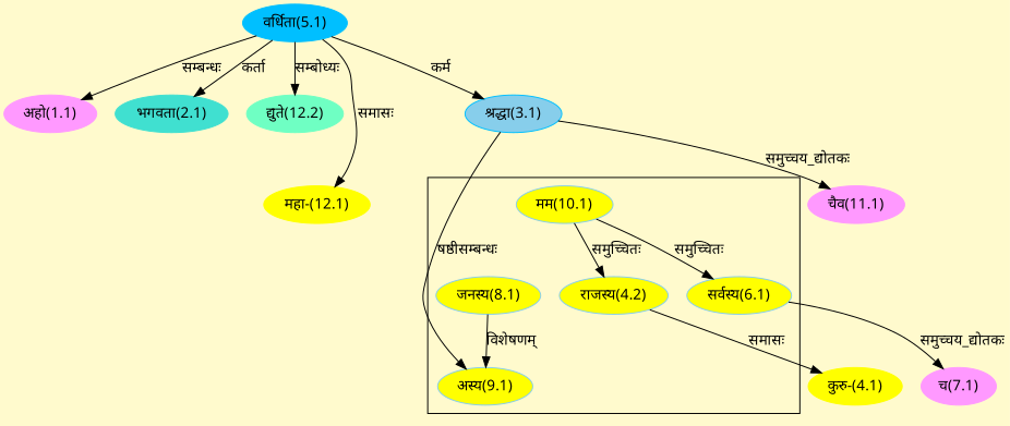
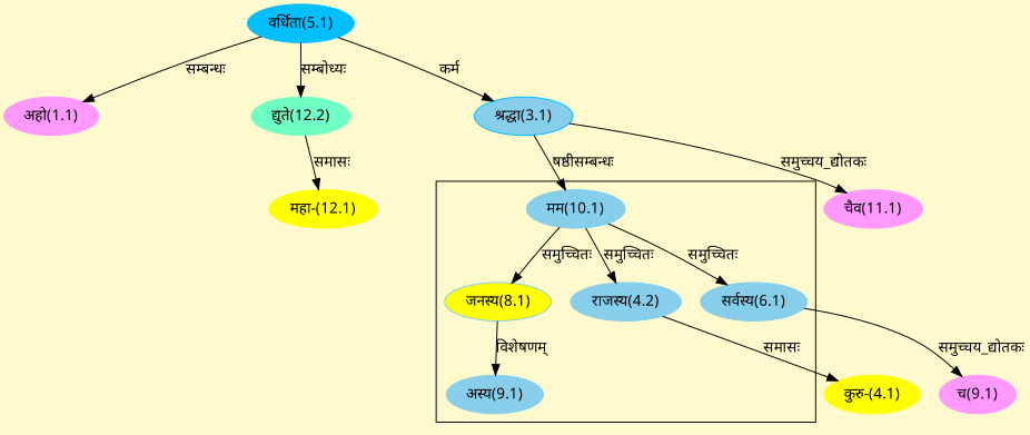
  digraph {
    bgcolor=lemonchiffon1
    compound=true
    fontname="Noto Sans"
    rankdir=BT
    node [color="#87CEEB" fontname="Noto Sans" style=filled]
    edge [dir=back fontname="Noto Sans"]
-   n1 [label="राजस्य(4.2)" fillcolor="#FFFF00"]
-   n2 [label="मम(10.1)" fillcolor="#FFFF00"]
-   n3 [label="सर्वस्य(6.1)" fillcolor="#FFFF00"]
+   n1 [label="राजस्य(4.2)"]
+   n2 [label="मम(10.1)"]
+   n3 [label="सर्वस्य(6.1)"]
    n4 [fillcolor="#FFFF00" label="जनस्य(8.1)"]
-   n5 [label="अस्य(9.1)" fillcolor="#FFFF00"]
+   n5 [label="अस्य(9.1)"]
    n6 [color="#00BFFF" fillcolor="#87CEEB" label="श्रद्धा(3.1)"]
    n7 [color="#00BFFF" label="वर्धिता(5.1)"]
    n8 [color="#FF99FF" label="अहो(1.1)"]
-   n9 [color="#40E0D0" label="भगवता(2.1)"]
    n10 [color="#FFFF00" label="कुरु-(4.1)"]
-   n11 [color="#FF99FF" label="च(7.1)"]
+   n11 [color="#FF99FF" label="च(9.1)"]
    n12 [color="#FF99FF" label="चैव(11.1)"]
    n13 [color="#FFFF00" label="महा-(12.1)"]
    n14 [color="#6FFFC3" label="द्युते(12.2)"]
    subgraph cluster_1 {
      n1
      n2
      n3
      n4
      n5
    }
    n1 -> n2 [label="समुच्चितः"]
-   n5 -> n6 [label="षष्ठीसम्बन्धः"]
+   n2 -> n6 [label="षष्ठीसम्बन्धः"]
    n3 -> n2 [label="समुच्चितः"]
+   n4 -> n2 [label="समुच्चितः"]
    n5 -> n4 [label="विशेषणम्"]
    n6 -> n7 [label="कर्म"]
    n8 -> n7 [label="सम्बन्धः"]
-   n9 -> n7 [label="कर्ता"]
    n10 -> n1 [label="समासः"]
    n11 -> n3 [label="समुच्चय_द्योतकः"]
    n12 -> n6 [label="समुच्चय_द्योतकः"]
-   n13 -> n7 [label="समासः"]
+   n13 -> n14 [label="समासः"]
    n14 -> n7 [label="सम्बोध्यः"]
  }
